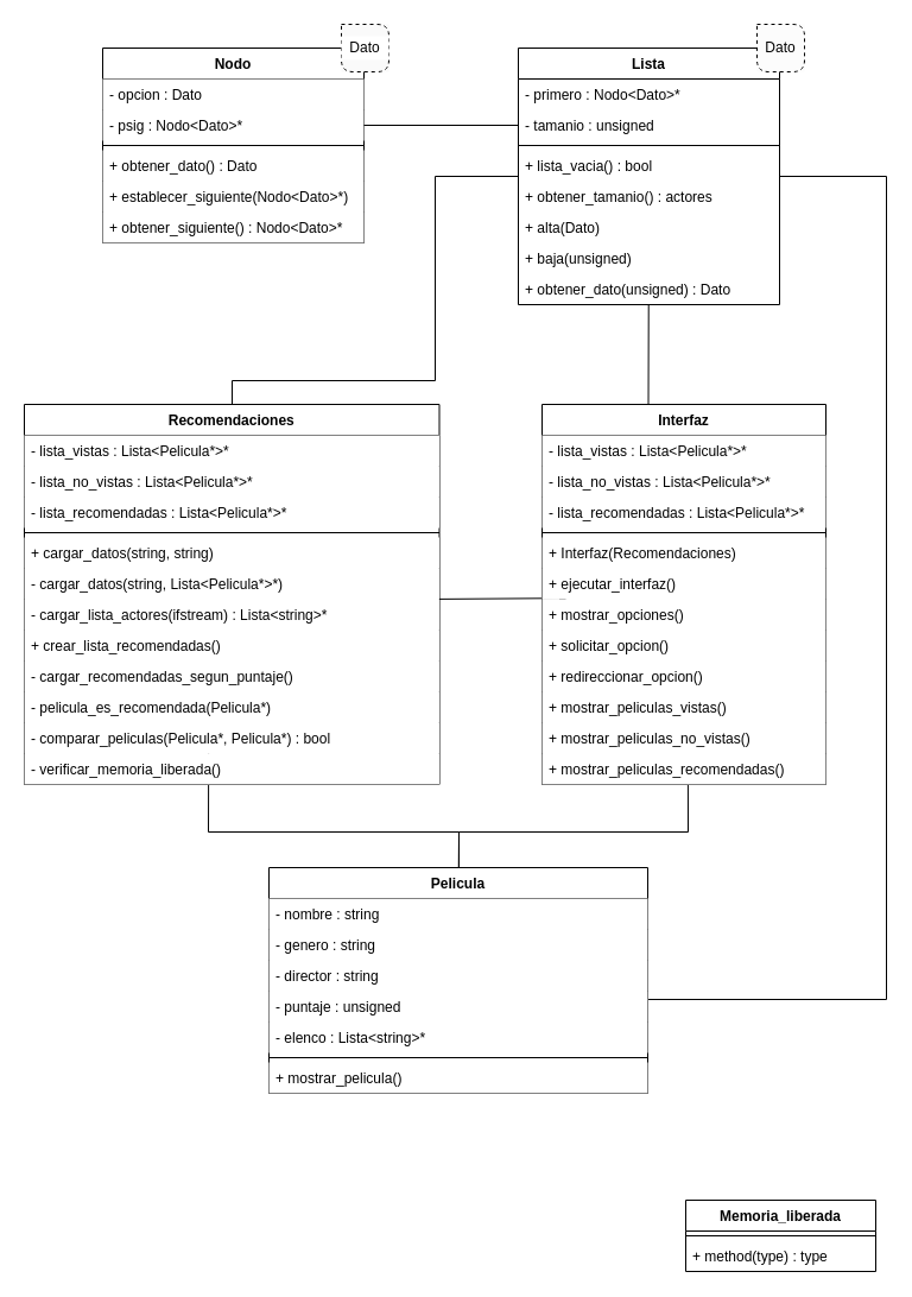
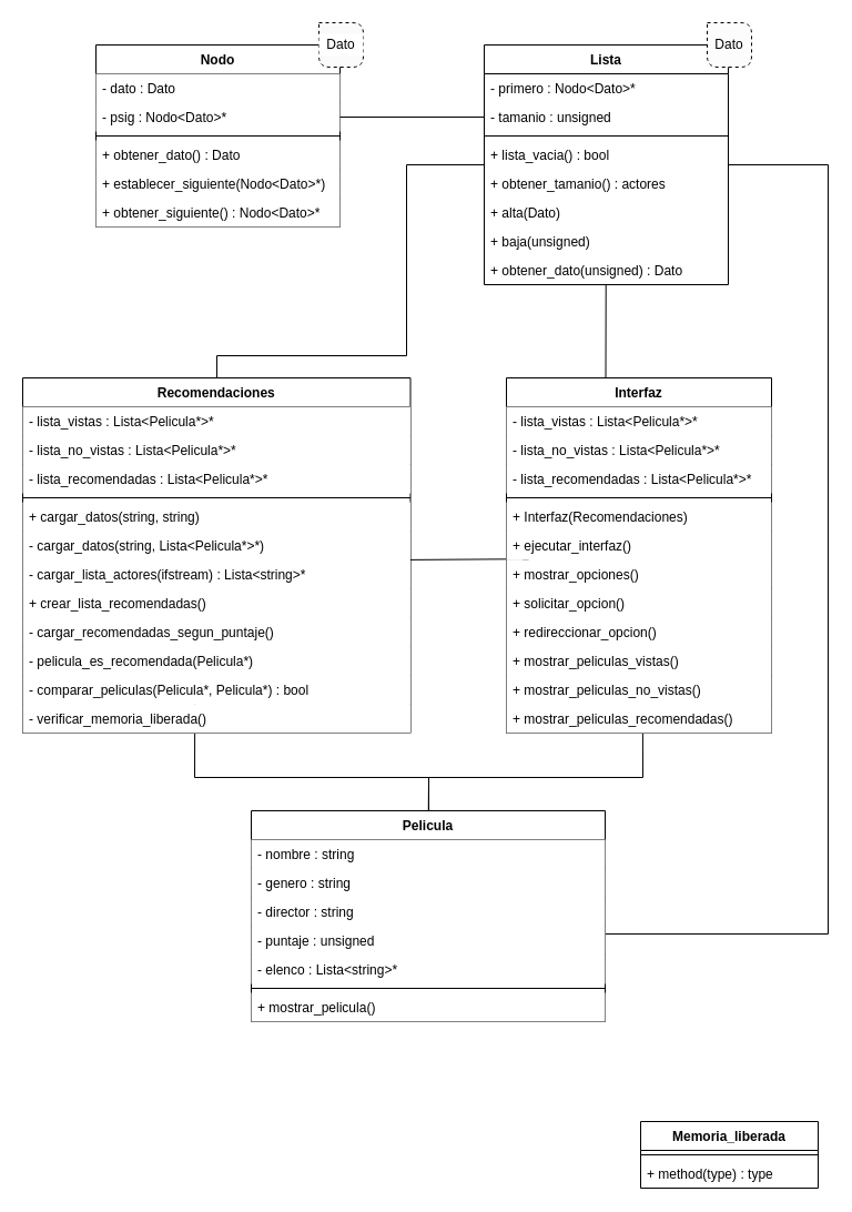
  <mxCell id="0" />
  <mxCell id="1" parent="0" />
  <mxCell id="2" value="" style="group" vertex="1" connectable="0" parent="1"><mxGeometry x="86" y="40" width="220" height="190" as="geometry" /></mxCell>
  <mxCell id="3" value="Nodo" style="swimlane;fontStyle=1;align=center;verticalAlign=top;childLayout=stackLayout;horizontal=1;startSize=26;horizontalStack=0;resizeParent=1;resizeParentMax=0;resizeLast=0;collapsible=1;marginBottom=0;" parent="2" vertex="1"><mxGeometry width="220" height="164" as="geometry" /></mxCell>
- <mxCell id="4" value="- opcion : Dato" style="text;strokeColor=none;fillColor=#FFFFFF;align=left;verticalAlign=top;spacingLeft=4;spacingRight=4;overflow=hidden;rotatable=0;points=[[0,0.5],[1,0.5]];portConstraint=eastwest;" parent="3" vertex="1"><mxGeometry y="26" width="220" height="26" as="geometry" /></mxCell>
+ <mxCell id="4" value="- dato : Dato" style="text;strokeColor=none;fillColor=#FFFFFF;align=left;verticalAlign=top;spacingLeft=4;spacingRight=4;overflow=hidden;rotatable=0;points=[[0,0.5],[1,0.5]];portConstraint=eastwest;" parent="3" vertex="1"><mxGeometry y="26" width="220" height="26" as="geometry" /></mxCell>
  <mxCell id="5" value="- psig : Nodo&lt;Dato&gt;*" style="text;strokeColor=none;fillColor=#FFFFFF;align=left;verticalAlign=top;spacingLeft=4;spacingRight=4;overflow=hidden;rotatable=0;points=[[0,0.5],[1,0.5]];portConstraint=eastwest;" vertex="1" parent="3"><mxGeometry y="52" width="220" height="26" as="geometry" /></mxCell>
  <mxCell id="6" value="" style="line;strokeWidth=1;fillColor=none;align=left;verticalAlign=middle;spacingTop=-1;spacingLeft=3;spacingRight=3;rotatable=0;labelPosition=right;points=[];portConstraint=eastwest;" parent="3" vertex="1"><mxGeometry y="78" width="220" height="8" as="geometry" /></mxCell>
  <mxCell id="7" value="+ obtener_dato() : Dato" style="text;strokeColor=none;fillColor=#FFFFFF;align=left;verticalAlign=top;spacingLeft=4;spacingRight=4;overflow=hidden;rotatable=0;points=[[0,0.5],[1,0.5]];portConstraint=eastwest;" vertex="1" parent="3"><mxGeometry y="86" width="220" height="26" as="geometry" /></mxCell>
  <mxCell id="8" value="+ establecer_siguiente(Nodo&lt;Dato&gt;*)" style="text;strokeColor=none;fillColor=#FFFFFF;align=left;verticalAlign=top;spacingLeft=4;spacingRight=4;overflow=hidden;rotatable=0;points=[[0,0.5],[1,0.5]];portConstraint=eastwest;" vertex="1" parent="3"><mxGeometry y="112" width="220" height="26" as="geometry" /></mxCell>
  <mxCell id="9" value="+ obtener_siguiente() : Nodo&lt;Dato&gt;*" style="text;strokeColor=none;fillColor=#FFFFFF;align=left;verticalAlign=top;spacingLeft=4;spacingRight=4;overflow=hidden;rotatable=0;points=[[0,0.5],[1,0.5]];portConstraint=eastwest;" vertex="1" parent="3"><mxGeometry y="138" width="220" height="26" as="geometry" /></mxCell>
  <mxCell id="10" value="" style="group;fillColor=#FAFAFA;" vertex="1" connectable="0" parent="1"><mxGeometry x="287" y="20" width="40" height="40" as="geometry" /></mxCell>
  <mxCell id="11" value="" style="endArrow=none;dashed=1;html=1;fillColor=#FFFFFF;" edge="1" parent="10"><mxGeometry width="50" height="50" relative="1" as="geometry"><mxPoint as="sourcePoint" /><mxPoint as="targetPoint" /><Array as="points"><mxPoint x="40" /><mxPoint x="40" y="40" /><mxPoint y="40" /></Array></mxGeometry></mxCell>
  <mxCell id="12" value="Dato" style="text;html=1;strokeColor=none;fillColor=#FFFFFF;align=center;verticalAlign=middle;whiteSpace=wrap;rounded=0;" vertex="1" parent="10"><mxGeometry y="10" width="40" height="20" as="geometry" /></mxCell>
  <mxCell id="13" style="edgeStyle=none;rounded=0;orthogonalLoop=1;jettySize=auto;html=1;fillColor=#FCFCFC;entryX=0.091;entryY=0.967;entryDx=0;entryDy=0;entryPerimeter=0;exitX=1;exitY=-0.003;exitDx=0;exitDy=0;exitPerimeter=0;" edge="1" parent="1" source="43" target="55"><mxGeometry relative="1" as="geometry"><mxPoint x="446" y="500" as="targetPoint" /></mxGeometry></mxCell>
  <mxCell id="14" style="edgeStyle=none;rounded=0;orthogonalLoop=1;jettySize=auto;html=1;entryX=0.444;entryY=-0.001;entryDx=0;entryDy=0;entryPerimeter=0;fillColor=#FCFCFC;endArrow=none;" edge="1" parent="1" source="62" target="48"><mxGeometry relative="1" as="geometry"><Array as="points"><mxPoint x="386" y="700" /><mxPoint x="175" y="700" /></Array></mxGeometry></mxCell>
  <mxCell id="15" style="edgeStyle=none;rounded=0;orthogonalLoop=1;jettySize=auto;html=1;entryX=0.514;entryY=0.002;entryDx=0;entryDy=0;entryPerimeter=0;fillColor=#FCFCFC;" edge="1" parent="1" source="62" target="61"><mxGeometry relative="1" as="geometry"><Array as="points"><mxPoint x="386" y="700" /><mxPoint x="579" y="700" /></Array></mxGeometry></mxCell>
  <mxCell id="16" value="Memoria_liberada" style="swimlane;fontStyle=1;align=center;verticalAlign=top;childLayout=stackLayout;horizontal=1;startSize=26;horizontalStack=0;resizeParent=1;resizeParentMax=0;resizeLast=0;collapsible=1;marginBottom=0;" vertex="1" parent="1"><mxGeometry x="577" y="1010" width="160" height="60" as="geometry" /></mxCell>
  <mxCell id="17" value="" style="line;strokeWidth=1;fillColor=none;align=left;verticalAlign=middle;spacingTop=-1;spacingLeft=3;spacingRight=3;rotatable=0;labelPosition=right;points=[];portConstraint=eastwest;" vertex="1" parent="16"><mxGeometry y="26" width="160" height="8" as="geometry" /></mxCell>
  <mxCell id="18" value="+ method(type) : type" style="text;strokeColor=none;fillColor=none;align=left;verticalAlign=top;spacingLeft=4;spacingRight=4;overflow=hidden;rotatable=0;points=[[0,0.5],[1,0.5]];portConstraint=eastwest;" vertex="1" parent="16"><mxGeometry y="34" width="160" height="26" as="geometry" /></mxCell>
  <mxCell id="19" style="edgeStyle=none;rounded=0;orthogonalLoop=1;jettySize=auto;html=1;fillColor=#FCFCFC;" edge="1" parent="1" source="5"><mxGeometry relative="1" as="geometry"><mxPoint x="476" y="105" as="targetPoint" /></mxGeometry></mxCell>
  <mxCell id="20" style="edgeStyle=none;rounded=0;orthogonalLoop=1;jettySize=auto;html=1;entryX=0.374;entryY=0.011;entryDx=0;entryDy=0;entryPerimeter=0;fillColor=#FCFCFC;" edge="1" parent="1" source="24" target="51"><mxGeometry relative="1" as="geometry" /></mxCell>
  <mxCell id="21" style="rounded=0;orthogonalLoop=1;jettySize=auto;html=1;fillColor=#FCFCFC;" edge="1" parent="1" source="24"><mxGeometry relative="1" as="geometry"><mxPoint x="195" y="366" as="targetPoint" /><Array as="points"><mxPoint x="366" y="148" /><mxPoint x="366" y="320" /><mxPoint x="195" y="320" /></Array></mxGeometry></mxCell>
  <mxCell id="22" style="edgeStyle=none;rounded=0;orthogonalLoop=1;jettySize=auto;html=1;entryX=0.878;entryY=0.269;entryDx=0;entryDy=0;entryPerimeter=0;fillColor=#FCFCFC;" edge="1" parent="1" source="24" target="66"><mxGeometry relative="1" as="geometry"><Array as="points"><mxPoint x="746" y="148" /><mxPoint x="746" y="841" /></Array></mxGeometry></mxCell>
  <mxCell id="23" value="" style="group;fillColor=#FFFFFF;" vertex="1" connectable="0" parent="1"><mxGeometry x="436" y="40" width="220" height="190" as="geometry" /></mxCell>
  <mxCell id="24" value="Lista" style="swimlane;fontStyle=1;align=center;verticalAlign=top;childLayout=stackLayout;horizontal=1;startSize=26;horizontalStack=0;resizeParent=1;resizeParentMax=0;resizeLast=0;collapsible=1;marginBottom=0;" vertex="1" parent="23"><mxGeometry width="220" height="216" as="geometry" /></mxCell>
  <mxCell id="25" value="- primero : Nodo&lt;Dato&gt;*" style="text;strokeColor=none;fillColor=none;align=left;verticalAlign=top;spacingLeft=4;spacingRight=4;overflow=hidden;rotatable=0;points=[[0,0.5],[1,0.5]];portConstraint=eastwest;" vertex="1" parent="24"><mxGeometry y="26" width="220" height="26" as="geometry" /></mxCell>
  <mxCell id="26" value="- tamanio : unsigned" style="text;strokeColor=none;fillColor=none;align=left;verticalAlign=top;spacingLeft=4;spacingRight=4;overflow=hidden;rotatable=0;points=[[0,0.5],[1,0.5]];portConstraint=eastwest;" vertex="1" parent="24"><mxGeometry y="52" width="220" height="26" as="geometry" /></mxCell>
  <mxCell id="27" value="" style="line;strokeWidth=1;fillColor=none;align=left;verticalAlign=middle;spacingTop=-1;spacingLeft=3;spacingRight=3;rotatable=0;labelPosition=right;points=[];portConstraint=eastwest;" vertex="1" parent="24"><mxGeometry y="78" width="220" height="8" as="geometry" /></mxCell>
  <mxCell id="28" value="+ lista_vacia() : bool" style="text;strokeColor=none;fillColor=none;align=left;verticalAlign=top;spacingLeft=4;spacingRight=4;overflow=hidden;rotatable=0;points=[[0,0.5],[1,0.5]];portConstraint=eastwest;" vertex="1" parent="24"><mxGeometry y="86" width="220" height="26" as="geometry" /></mxCell>
  <mxCell id="29" value="+ obtener_tamanio() : actores" style="text;strokeColor=none;fillColor=none;align=left;verticalAlign=top;spacingLeft=4;spacingRight=4;overflow=hidden;rotatable=0;points=[[0,0.5],[1,0.5]];portConstraint=eastwest;" vertex="1" parent="24"><mxGeometry y="112" width="220" height="26" as="geometry" /></mxCell>
  <mxCell id="30" value="+ alta(Dato)" style="text;strokeColor=none;fillColor=none;align=left;verticalAlign=top;spacingLeft=4;spacingRight=4;overflow=hidden;rotatable=0;points=[[0,0.5],[1,0.5]];portConstraint=eastwest;" vertex="1" parent="24"><mxGeometry y="138" width="220" height="26" as="geometry" /></mxCell>
  <mxCell id="31" value="+ baja(unsigned)" style="text;strokeColor=none;fillColor=none;align=left;verticalAlign=top;spacingLeft=4;spacingRight=4;overflow=hidden;rotatable=0;points=[[0,0.5],[1,0.5]];portConstraint=eastwest;" vertex="1" parent="24"><mxGeometry y="164" width="220" height="26" as="geometry" /></mxCell>
  <mxCell id="32" value="+ obtener_dato(unsigned) : Dato" style="text;strokeColor=none;fillColor=none;align=left;verticalAlign=top;spacingLeft=4;spacingRight=4;overflow=hidden;rotatable=0;points=[[0,0.5],[1,0.5]];portConstraint=eastwest;" vertex="1" parent="24"><mxGeometry y="190" width="220" height="26" as="geometry" /></mxCell>
  <mxCell id="33" value="" style="group;fillColor=#FCFCFC;" vertex="1" connectable="0" parent="1"><mxGeometry x="637" y="20" width="40" height="40" as="geometry" /></mxCell>
  <mxCell id="34" value="" style="endArrow=none;dashed=1;html=1;fillColor=#FFFFFF;" edge="1" parent="33"><mxGeometry width="50" height="50" relative="1" as="geometry"><mxPoint as="sourcePoint" /><mxPoint as="targetPoint" /><Array as="points"><mxPoint x="40" /><mxPoint x="40" y="40" /><mxPoint y="40" /></Array></mxGeometry></mxCell>
  <mxCell id="35" value="Dato" style="text;html=1;strokeColor=none;fillColor=none;align=center;verticalAlign=middle;whiteSpace=wrap;rounded=0;" vertex="1" parent="33"><mxGeometry y="10" width="40" height="20" as="geometry" /></mxCell>
  <mxCell id="36" value="Recomendaciones" style="swimlane;fontStyle=1;align=center;verticalAlign=top;childLayout=stackLayout;horizontal=1;startSize=26;horizontalStack=0;resizeParent=1;resizeParentMax=0;resizeLast=0;collapsible=1;marginBottom=0;fillColor=#FFFFFF;strokeColor=#000000;" vertex="1" parent="1"><mxGeometry x="20" y="340" width="349.5" height="320" as="geometry" /></mxCell>
  <mxCell id="37" value="- lista_vistas : Lista&lt;Pelicula*&gt;*" style="text;strokeColor=none;fillColor=#FFFFFF;align=left;verticalAlign=top;spacingLeft=4;spacingRight=4;overflow=hidden;rotatable=0;points=[[0,0.5],[1,0.5]];portConstraint=eastwest;" vertex="1" parent="36"><mxGeometry y="26" width="349.5" height="26" as="geometry" /></mxCell>
  <mxCell id="38" value="- lista_no_vistas : Lista&lt;Pelicula*&gt;*" style="text;strokeColor=none;fillColor=#FFFFFF;align=left;verticalAlign=top;spacingLeft=4;spacingRight=4;overflow=hidden;rotatable=0;points=[[0,0.5],[1,0.5]];portConstraint=eastwest;" vertex="1" parent="36"><mxGeometry y="52" width="349.5" height="26" as="geometry" /></mxCell>
  <mxCell id="39" value="- lista_recomendadas : Lista&lt;Pelicula*&gt;*" style="text;strokeColor=none;fillColor=#FFFFFF;align=left;verticalAlign=top;spacingLeft=4;spacingRight=4;overflow=hidden;rotatable=0;points=[[0,0.5],[1,0.5]];portConstraint=eastwest;" vertex="1" parent="36"><mxGeometry y="78" width="349.5" height="26" as="geometry" /></mxCell>
  <mxCell id="40" value="" style="line;strokeWidth=1;fillColor=none;align=left;verticalAlign=middle;spacingTop=-1;spacingLeft=3;spacingRight=3;rotatable=0;labelPosition=right;points=[];portConstraint=eastwest;" vertex="1" parent="36"><mxGeometry y="104" width="349.5" height="8" as="geometry" /></mxCell>
  <mxCell id="41" value="+ cargar_datos(string, string)" style="text;strokeColor=none;fillColor=#FFFFFF;align=left;verticalAlign=top;spacingLeft=4;spacingRight=4;overflow=hidden;rotatable=0;points=[[0,0.5],[1,0.5]];portConstraint=eastwest;" vertex="1" parent="36"><mxGeometry y="112" width="349.5" height="26" as="geometry" /></mxCell>
  <mxCell id="42" value="- cargar_datos(string, Lista&lt;Pelicula*&gt;*)" style="text;strokeColor=none;fillColor=#FFFFFF;align=left;verticalAlign=top;spacingLeft=4;spacingRight=4;overflow=hidden;rotatable=0;points=[[0,0.5],[1,0.5]];portConstraint=eastwest;" vertex="1" parent="36"><mxGeometry y="138" width="349.5" height="26" as="geometry" /></mxCell>
  <mxCell id="43" value="- cargar_lista_actores(ifstream) : Lista&lt;string&gt;*" style="text;strokeColor=none;fillColor=#FFFFFF;align=left;verticalAlign=top;spacingLeft=4;spacingRight=4;overflow=hidden;rotatable=0;points=[[0,0.5],[1,0.5]];portConstraint=eastwest;" vertex="1" parent="36"><mxGeometry y="164" width="349.5" height="26" as="geometry" /></mxCell>
  <mxCell id="44" value="+ crear_lista_recomendadas()" style="text;strokeColor=none;fillColor=#FFFFFF;align=left;verticalAlign=top;spacingLeft=4;spacingRight=4;overflow=hidden;rotatable=0;points=[[0,0.5],[1,0.5]];portConstraint=eastwest;" vertex="1" parent="36"><mxGeometry y="190" width="349.5" height="26" as="geometry" /></mxCell>
  <mxCell id="45" value="- cargar_recomendadas_segun_puntaje()" style="text;strokeColor=none;fillColor=#FFFFFF;align=left;verticalAlign=top;spacingLeft=4;spacingRight=4;overflow=hidden;rotatable=0;points=[[0,0.5],[1,0.5]];portConstraint=eastwest;" vertex="1" parent="36"><mxGeometry y="216" width="349.5" height="26" as="geometry" /></mxCell>
  <mxCell id="46" value="- pelicula_es_recomendada(Pelicula*)" style="text;strokeColor=none;fillColor=#FFFFFF;align=left;verticalAlign=top;spacingLeft=4;spacingRight=4;overflow=hidden;rotatable=0;points=[[0,0.5],[1,0.5]];portConstraint=eastwest;" vertex="1" parent="36"><mxGeometry y="242" width="349.5" height="26" as="geometry" /></mxCell>
  <mxCell id="47" value="- comparar_peliculas(Pelicula*, Pelicula*) : bool" style="text;strokeColor=none;fillColor=#FFFFFF;align=left;verticalAlign=top;spacingLeft=4;spacingRight=4;overflow=hidden;rotatable=0;points=[[0,0.5],[1,0.5]];portConstraint=eastwest;" vertex="1" parent="36"><mxGeometry y="268" width="349.5" height="26" as="geometry" /></mxCell>
  <mxCell id="48" value="- verificar_memoria_liberada()" style="text;strokeColor=none;fillColor=#FFFFFF;align=left;verticalAlign=top;spacingLeft=4;spacingRight=4;overflow=hidden;rotatable=0;points=[[0,0.5],[1,0.5]];portConstraint=eastwest;" vertex="1" parent="36"><mxGeometry y="294" width="349.5" height="26" as="geometry" /></mxCell>
  <mxCell id="49" value="Interfaz" style="swimlane;fontStyle=1;align=center;verticalAlign=top;childLayout=stackLayout;horizontal=1;startSize=26;horizontalStack=0;resizeParent=1;resizeParentMax=0;resizeLast=0;collapsible=1;marginBottom=0;fillColor=#FFFFFF;" parent="1" vertex="1"><mxGeometry x="456" y="340" width="239" height="320" as="geometry" /></mxCell>
  <mxCell id="50" value="- lista_vistas : Lista&lt;Pelicula*&gt;*" style="text;strokeColor=none;fillColor=#FFFFFF;align=left;verticalAlign=top;spacingLeft=4;spacingRight=4;overflow=hidden;rotatable=0;points=[[0,0.5],[1,0.5]];portConstraint=eastwest;" parent="49" vertex="1"><mxGeometry y="26" width="239" height="26" as="geometry" /></mxCell>
  <mxCell id="51" value="- lista_no_vistas : Lista&lt;Pelicula*&gt;*" style="text;strokeColor=none;fillColor=#FFFFFF;align=left;verticalAlign=top;spacingLeft=4;spacingRight=4;overflow=hidden;rotatable=0;points=[[0,0.5],[1,0.5]];portConstraint=eastwest;" vertex="1" parent="49"><mxGeometry y="52" width="239" height="26" as="geometry" /></mxCell>
  <mxCell id="52" value="- lista_recomendadas : Lista&lt;Pelicula*&gt;*" style="text;strokeColor=none;fillColor=#FFFFFF;align=left;verticalAlign=top;spacingLeft=4;spacingRight=4;overflow=hidden;rotatable=0;points=[[0,0.5],[1,0.5]];portConstraint=eastwest;" vertex="1" parent="49"><mxGeometry y="78" width="239" height="26" as="geometry" /></mxCell>
  <mxCell id="53" value="" style="line;strokeWidth=1;fillColor=none;align=left;verticalAlign=middle;spacingTop=-1;spacingLeft=3;spacingRight=3;rotatable=0;labelPosition=right;points=[];portConstraint=eastwest;" parent="49" vertex="1"><mxGeometry y="104" width="239" height="8" as="geometry" /></mxCell>
  <mxCell id="54" value="+ Interfaz(Recomendaciones)" style="text;strokeColor=none;fillColor=#FFFFFF;align=left;verticalAlign=top;spacingLeft=4;spacingRight=4;overflow=hidden;rotatable=0;points=[[0,0.5],[1,0.5]];portConstraint=eastwest;" vertex="1" parent="49"><mxGeometry y="112" width="239" height="26" as="geometry" /></mxCell>
  <mxCell id="55" value="+ ejecutar_interfaz()" style="text;strokeColor=none;fillColor=#FFFFFF;align=left;verticalAlign=top;spacingLeft=4;spacingRight=4;overflow=hidden;rotatable=0;points=[[0,0.5],[1,0.5]];portConstraint=eastwest;" parent="49" vertex="1"><mxGeometry y="138" width="239" height="26" as="geometry" /></mxCell>
  <mxCell id="56" value="+ mostrar_opciones()" style="text;strokeColor=none;fillColor=#FFFFFF;align=left;verticalAlign=top;spacingLeft=4;spacingRight=4;overflow=hidden;rotatable=0;points=[[0,0.5],[1,0.5]];portConstraint=eastwest;" parent="49" vertex="1"><mxGeometry y="164" width="239" height="26" as="geometry" /></mxCell>
  <mxCell id="57" value="+ solicitar_opcion()" style="text;strokeColor=none;fillColor=#FFFFFF;align=left;verticalAlign=top;spacingLeft=4;spacingRight=4;overflow=hidden;rotatable=0;points=[[0,0.5],[1,0.5]];portConstraint=eastwest;" parent="49" vertex="1"><mxGeometry y="190" width="239" height="26" as="geometry" /></mxCell>
  <mxCell id="58" value="+ redireccionar_opcion()" style="text;strokeColor=none;fillColor=#FFFFFF;align=left;verticalAlign=top;spacingLeft=4;spacingRight=4;overflow=hidden;rotatable=0;points=[[0,0.5],[1,0.5]];portConstraint=eastwest;" vertex="1" parent="49"><mxGeometry y="216" width="239" height="26" as="geometry" /></mxCell>
  <mxCell id="59" value="+ mostrar_peliculas_vistas()" style="text;strokeColor=none;fillColor=#FFFFFF;align=left;verticalAlign=top;spacingLeft=4;spacingRight=4;overflow=hidden;rotatable=0;points=[[0,0.5],[1,0.5]];portConstraint=eastwest;" parent="49" vertex="1"><mxGeometry y="242" width="239" height="26" as="geometry" /></mxCell>
  <mxCell id="60" value="+ mostrar_peliculas_no_vistas()" style="text;strokeColor=none;fillColor=#FFFFFF;align=left;verticalAlign=top;spacingLeft=4;spacingRight=4;overflow=hidden;rotatable=0;points=[[0,0.5],[1,0.5]];portConstraint=eastwest;" vertex="1" parent="49"><mxGeometry y="268" width="239" height="26" as="geometry" /></mxCell>
  <mxCell id="61" value="+ mostrar_peliculas_recomendadas()" style="text;strokeColor=none;fillColor=#FFFFFF;align=left;verticalAlign=top;spacingLeft=4;spacingRight=4;overflow=hidden;rotatable=0;points=[[0,0.5],[1,0.5]];portConstraint=eastwest;" vertex="1" parent="49"><mxGeometry y="294" width="239" height="26" as="geometry" /></mxCell>
  <mxCell id="62" value="Pelicula" style="swimlane;fontStyle=1;align=center;verticalAlign=top;childLayout=stackLayout;horizontal=1;startSize=26;horizontalStack=0;resizeParent=1;resizeParentMax=0;resizeLast=0;collapsible=1;marginBottom=0;fillColor=#FFFFFF;" parent="1" vertex="1"><mxGeometry x="226" y="730" width="319" height="190" as="geometry" /></mxCell>
  <mxCell id="63" value="- nombre : string" style="text;strokeColor=none;fillColor=#FFFFFF;align=left;verticalAlign=top;spacingLeft=4;spacingRight=4;overflow=hidden;rotatable=0;points=[[0,0.5],[1,0.5]];portConstraint=eastwest;" parent="62" vertex="1"><mxGeometry y="26" width="319" height="26" as="geometry" /></mxCell>
  <mxCell id="64" value="- genero : string" style="text;strokeColor=none;fillColor=#FFFFFF;align=left;verticalAlign=top;spacingLeft=4;spacingRight=4;overflow=hidden;rotatable=0;points=[[0,0.5],[1,0.5]];portConstraint=eastwest;" parent="62" vertex="1"><mxGeometry y="52" width="319" height="26" as="geometry" /></mxCell>
  <mxCell id="65" value="- director : string" style="text;strokeColor=none;fillColor=#FFFFFF;align=left;verticalAlign=top;spacingLeft=4;spacingRight=4;overflow=hidden;rotatable=0;points=[[0,0.5],[1,0.5]];portConstraint=eastwest;" parent="62" vertex="1"><mxGeometry y="78" width="319" height="26" as="geometry" /></mxCell>
  <mxCell id="66" value="- puntaje : unsigned" style="text;strokeColor=none;fillColor=#FFFFFF;align=left;verticalAlign=top;spacingLeft=4;spacingRight=4;overflow=hidden;rotatable=0;points=[[0,0.5],[1,0.5]];portConstraint=eastwest;" parent="62" vertex="1"><mxGeometry y="104" width="319" height="26" as="geometry" /></mxCell>
  <mxCell id="67" value="- elenco : Lista&lt;string&gt;*" style="text;strokeColor=none;fillColor=#FFFFFF;align=left;verticalAlign=top;spacingLeft=4;spacingRight=4;overflow=hidden;rotatable=0;points=[[0,0.5],[1,0.5]];portConstraint=eastwest;" parent="62" vertex="1"><mxGeometry y="130" width="319" height="26" as="geometry" /></mxCell>
  <mxCell id="68" value="" style="line;strokeWidth=1;fillColor=none;align=left;verticalAlign=middle;spacingTop=-1;spacingLeft=3;spacingRight=3;rotatable=0;labelPosition=right;points=[];portConstraint=eastwest;" parent="62" vertex="1"><mxGeometry y="156" width="319" height="8" as="geometry" /></mxCell>
  <mxCell id="69" value="+ mostrar_pelicula()" style="text;strokeColor=none;fillColor=#FFFFFF;align=left;verticalAlign=top;spacingLeft=4;spacingRight=4;overflow=hidden;rotatable=0;points=[[0,0.5],[1,0.5]];portConstraint=eastwest;" parent="62" vertex="1"><mxGeometry y="164" width="319" height="26" as="geometry" /></mxCell>
